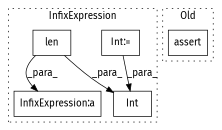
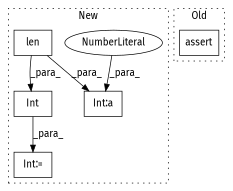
  digraph {
    fontname="Fira Sans"
    node [a=32 fontname="Fira Sans" l="4,1" shape=box]
    edge [fontname="Fira Sans"]
    n1 [label=Int s="541,564"]
    n2 [a=7 l=1 label="Int:=" s=529]
-   n3 [a=27 l=3 label="InfixExpression:a" s=560]
+   n3 [a=27 l=3 label="Int:a" s=560]
+   n4 [a=34 l=1 label=NumberLiteral s=563 shape=ellipse]
    n5 [label=len s="545,559"]
    n6 [a=6 l=7 label=assert s=480]
    subgraph cluster_1 {
-     label=InfixExpression
+     label=New
      style=dotted
      n1
      n2
      n3
+     n4
      n5
    }
    subgraph cluster_2 {
      label=Old
      style=dotted
      n6
    }
-   n2 -> n1 [label=_para_]
+   n1 -> n2 [label=_para_]
+   n4 -> n3 [label=_para_]
    n5 -> n1 [label=_para_]
    n5 -> n3 [label=_para_]
  }
